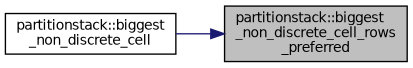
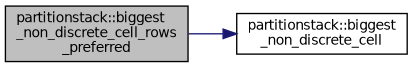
  digraph {
    rankdir=LR
    node [color=black fontname=Helvetica fontsize=10 shape=record style=filled]
    n1 [fillcolor=grey75 fontcolor=black height=0.2 label="partitionstack::biggest\l_non_discrete_cell_rows\l_preferred" width=0.4]
    n2 [fillcolor=white height=0.2 label="partitionstack::biggest\l_non_discrete_cell" width=0.4]
-   n2 -> n1 [color=midnightblue fontname=Helvetica fontsize=10 labelfontname=Helvetica labelfontsize=10 style=solid]
+   n1 -> n2 [color=midnightblue fontname=Helvetica fontsize=10 labelfontname=Helvetica labelfontsize=10 style=solid]
  }
